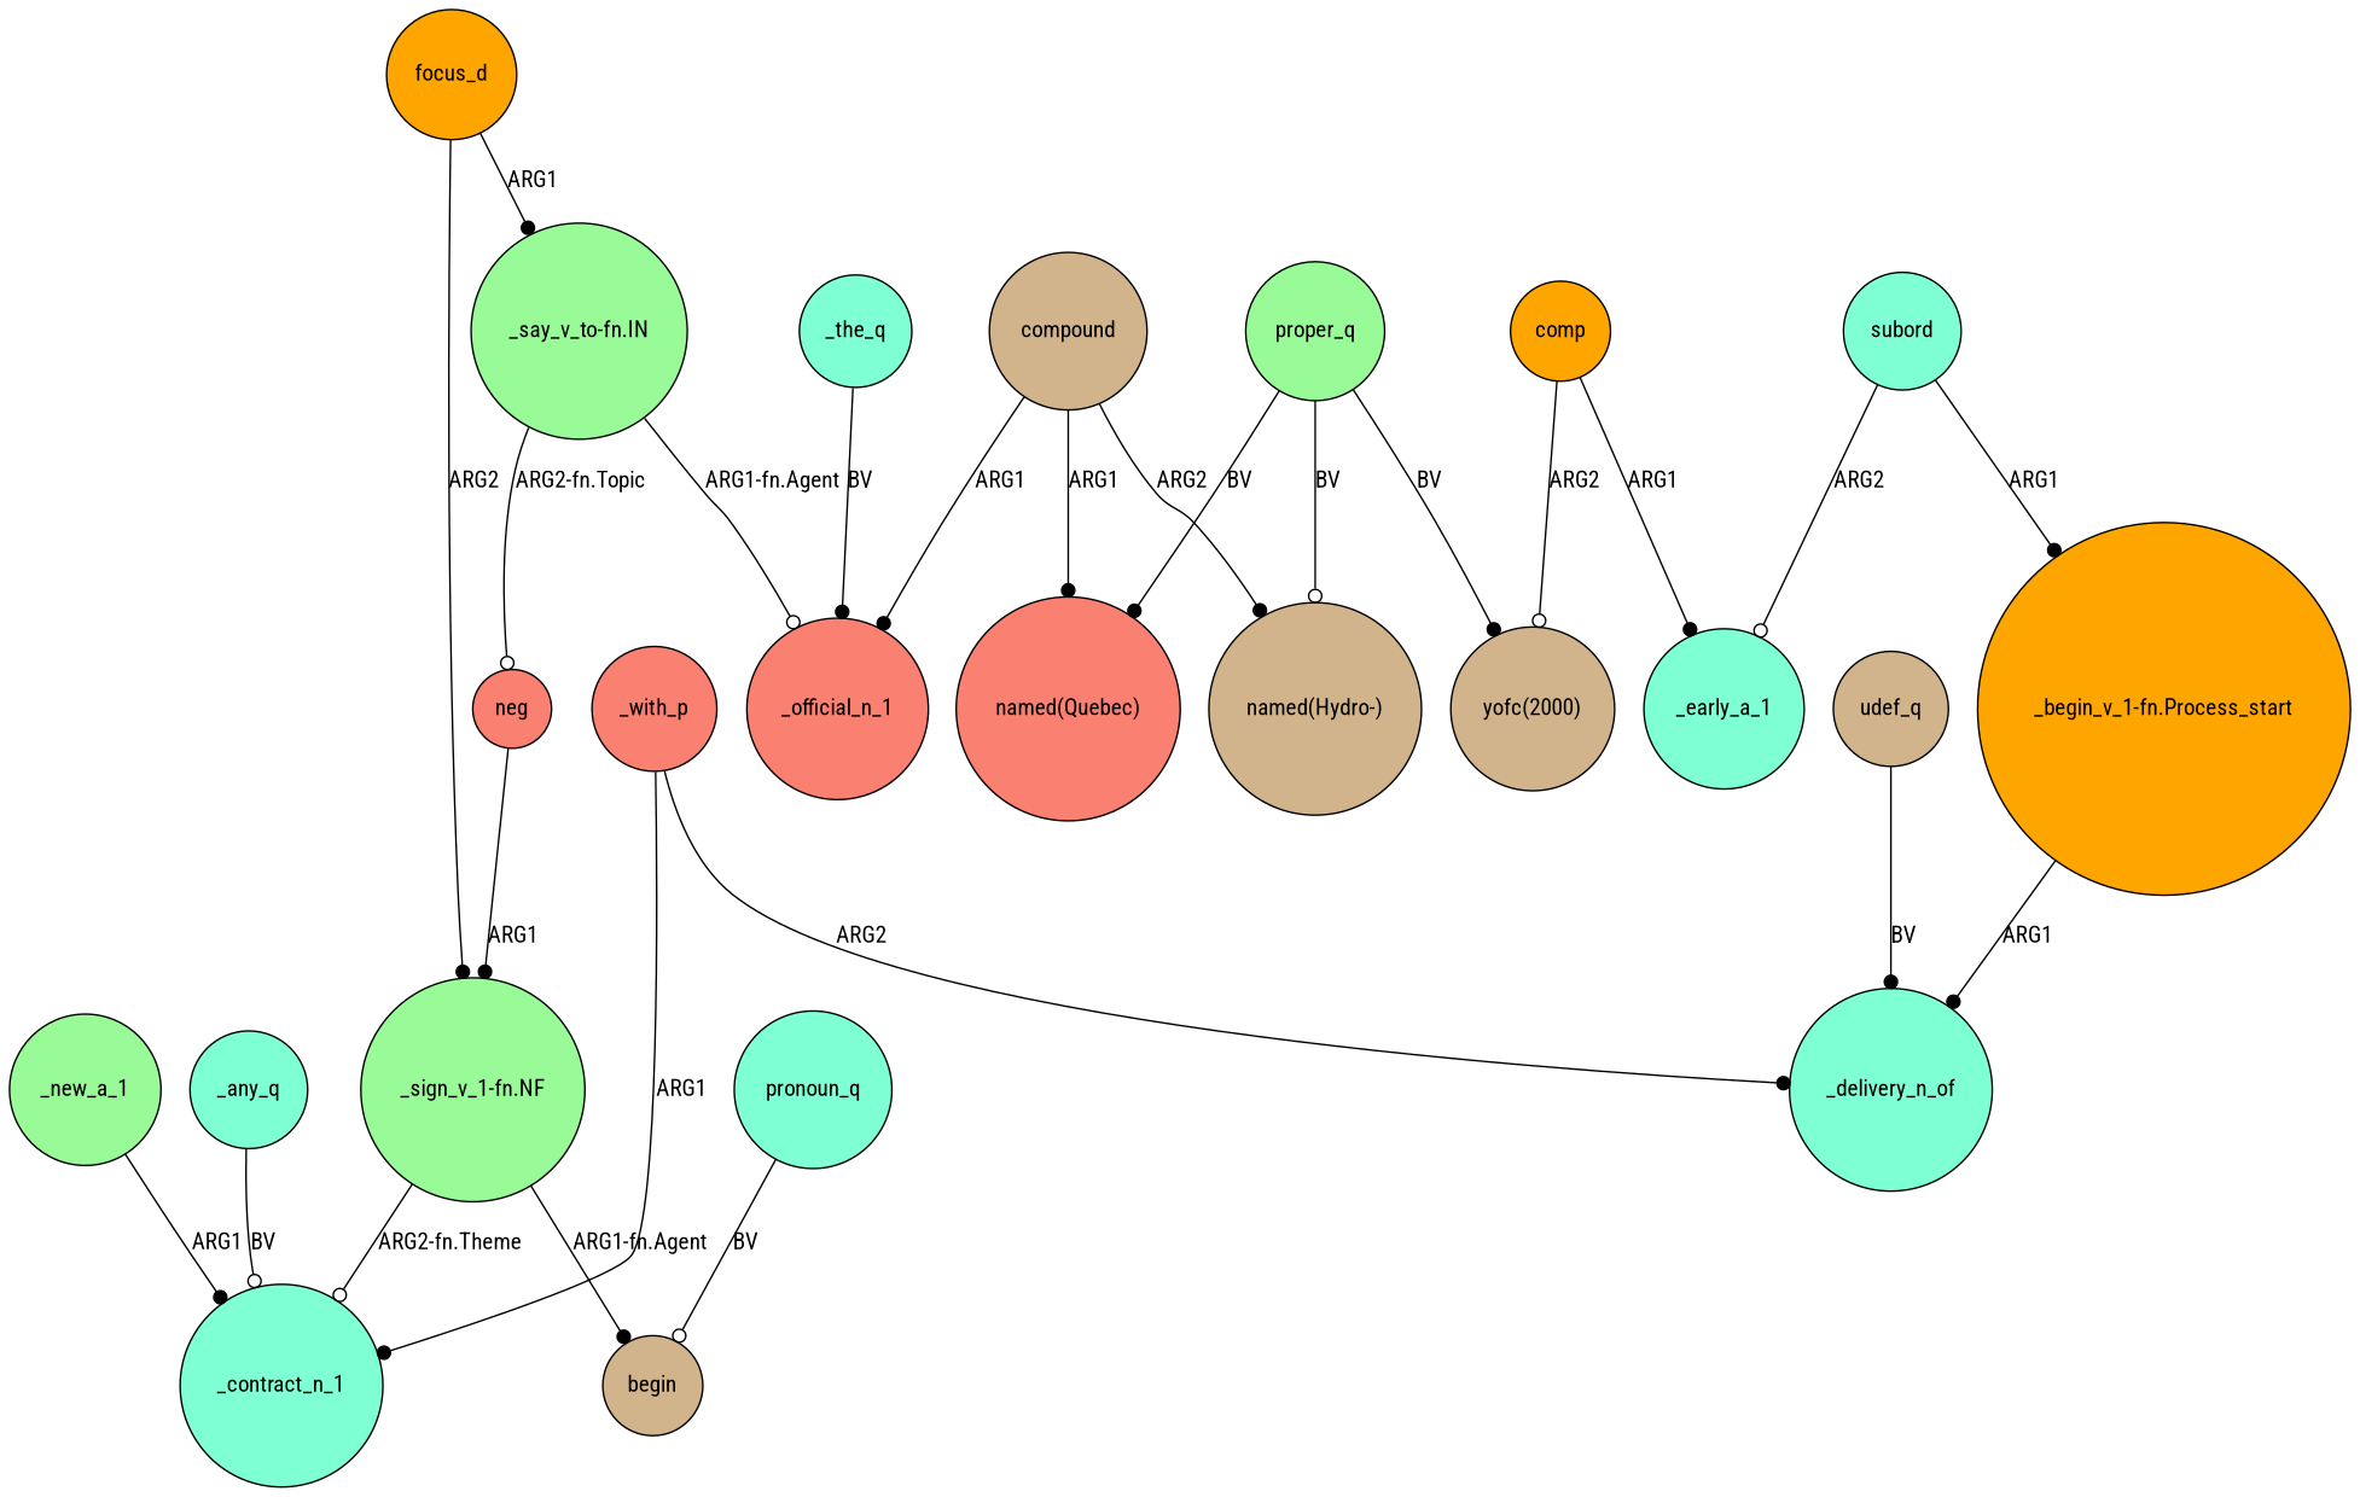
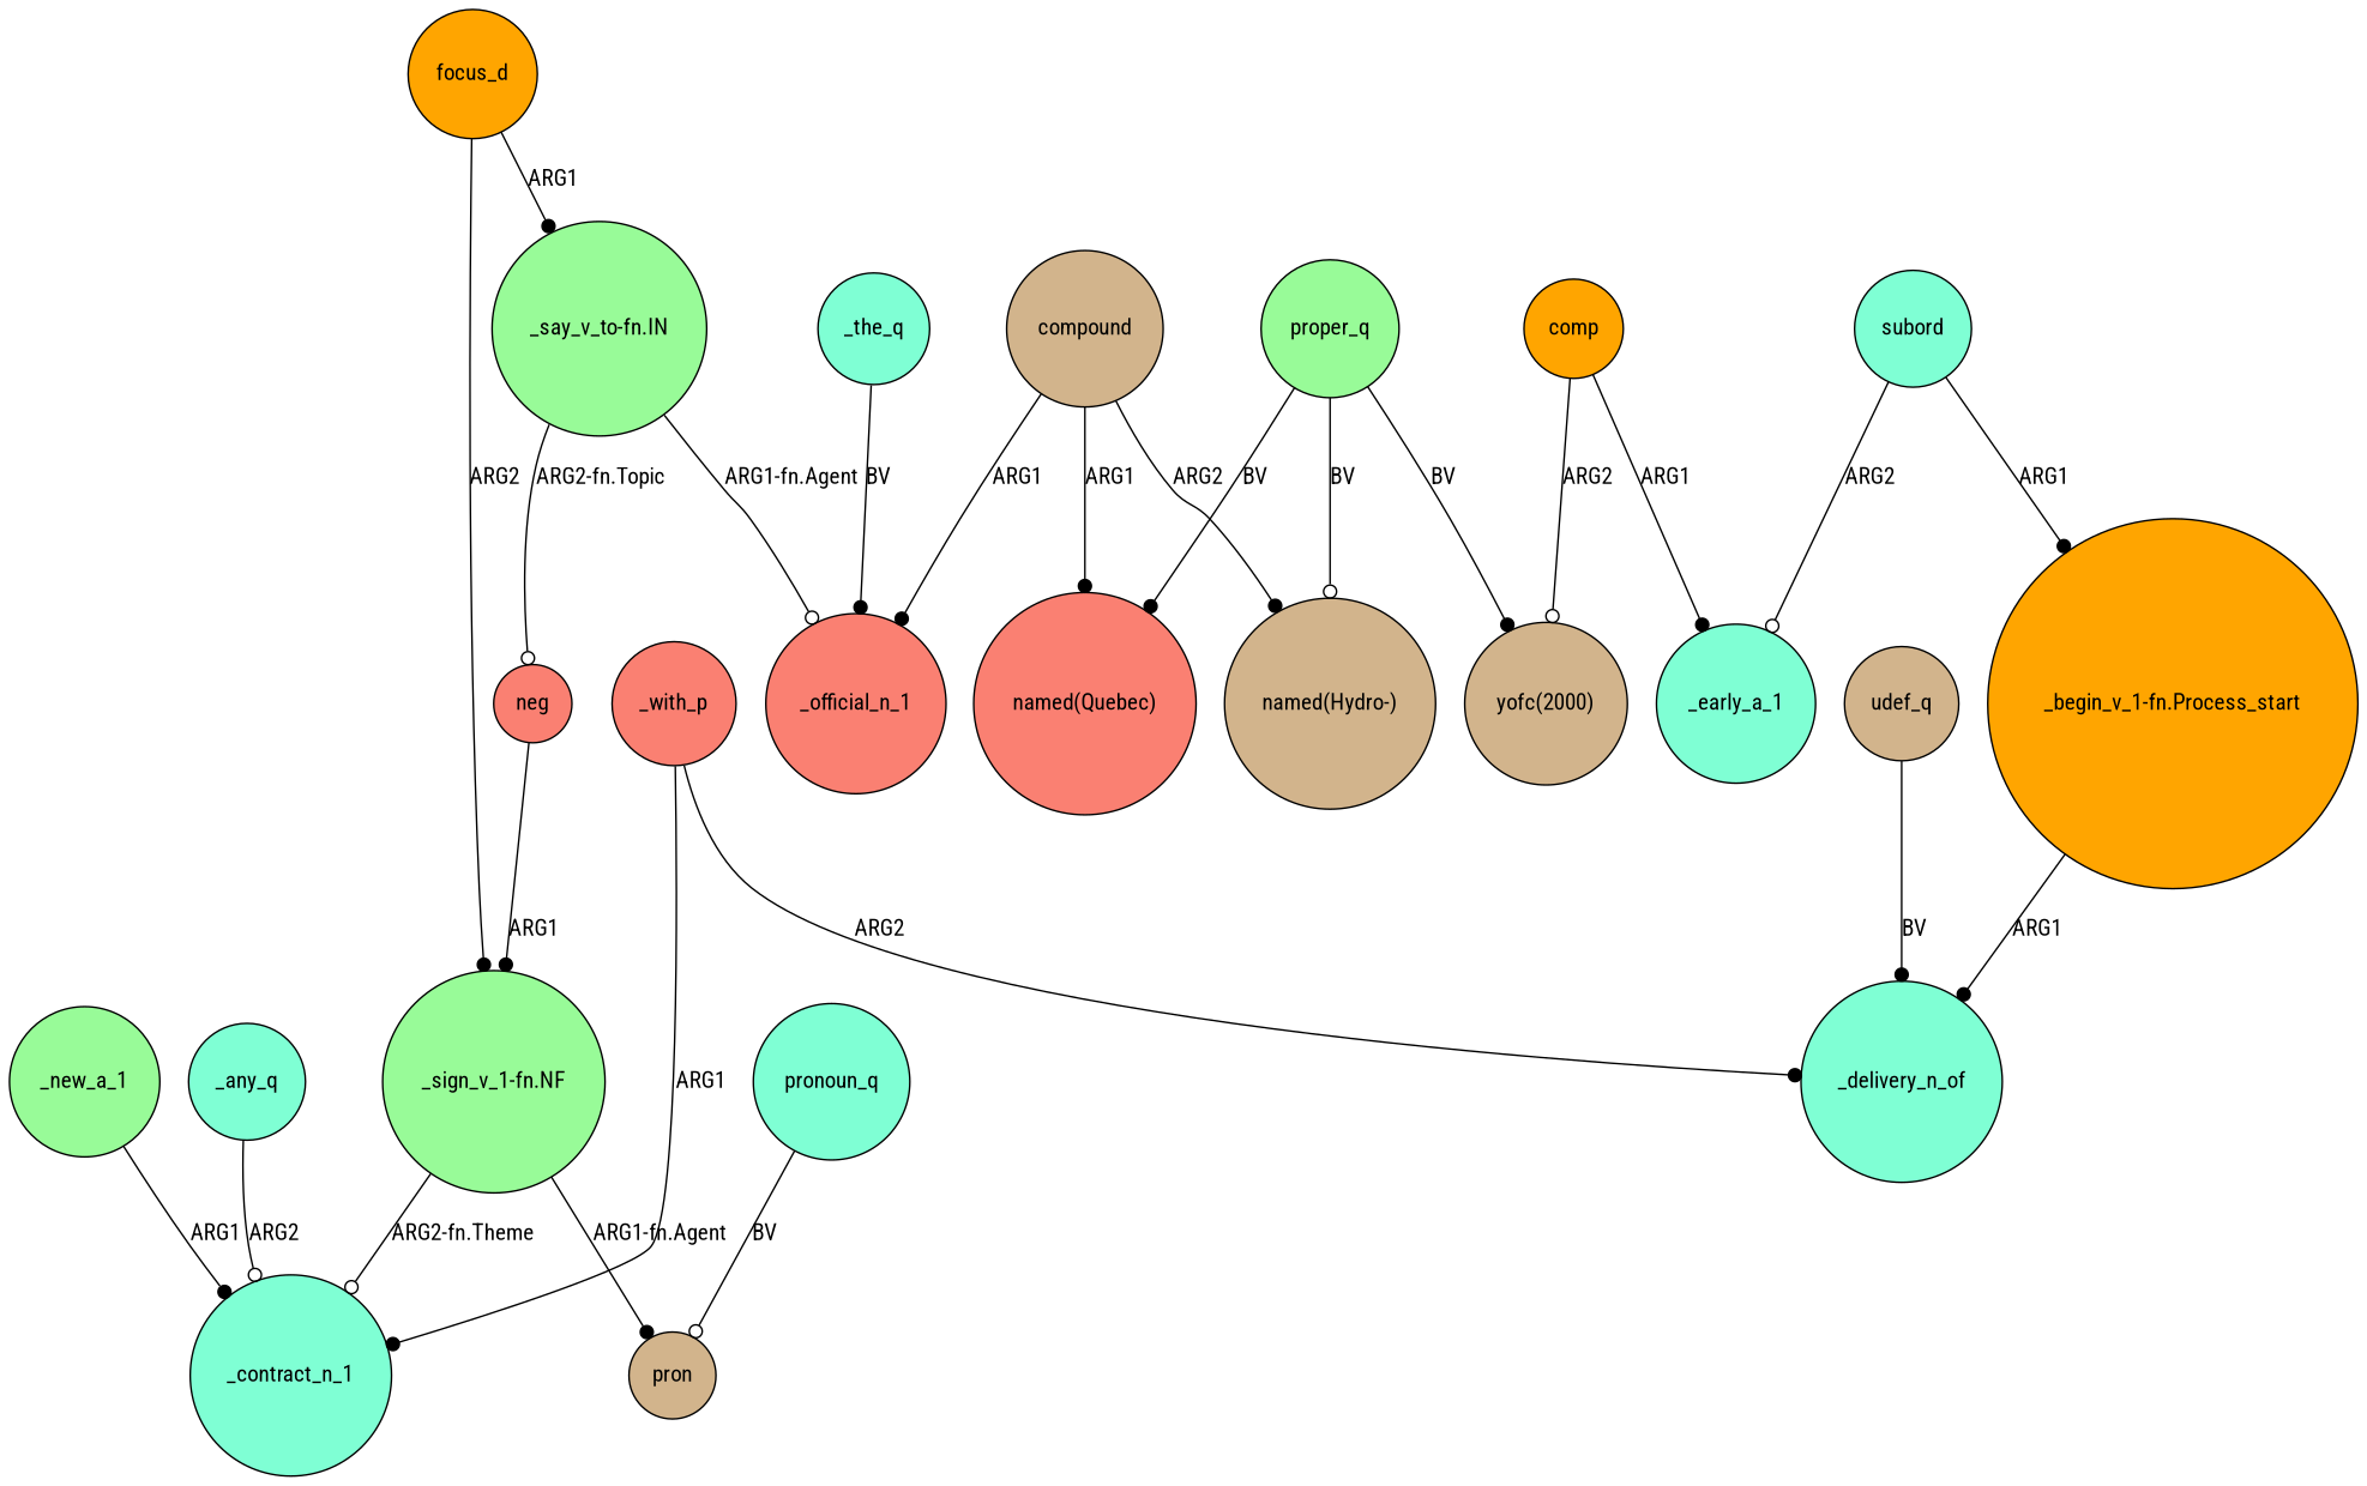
  digraph {
    fontname="Roboto Condensed"
    node [fillcolor=aquamarine fontname="Roboto Condensed" shape=circle style=filled]
    edge [arrowhead=dot fontname="Roboto Condensed"]
    _any_q
    _contract_n_1
    _official_n_1 [fillcolor=salmon]
    _the_q
    udef_q [fillcolor=tan]
    _delivery_n_of
    "_say_v_to-fn.IN" [fillcolor=palegreen]
    neg [fillcolor=salmon]
    "_sign_v_1-fn.NF" [fillcolor=palegreen]
    proper_q [fillcolor=palegreen]
    "named(Quebec)" [fillcolor=salmon]
    "named(Hydro-)" [fillcolor=tan]
    "yofc(2000)" [fillcolor=tan]
    compound [fillcolor=tan]
-   pron [fillcolor=tan label=begin]
+   pron [fillcolor=tan]
    pronoun_q
    _with_p [fillcolor=salmon]
    focus_d [fillcolor=orange]
    "_begin_v_1-fn.Process_start" [fillcolor=orange]
    subord
    _early_a_1
    comp [fillcolor=orange]
    _new_a_1 [fillcolor=palegreen]
-   _any_q -> _contract_n_1 [arrowhead=odot label=BV]
+   _any_q -> _contract_n_1 [arrowhead=odot label=ARG2]
    _the_q -> _official_n_1 [label=BV]
    udef_q -> _delivery_n_of [label=BV]
    "_say_v_to-fn.IN" -> _official_n_1 [arrowhead=odot label="ARG1-fn.Agent"]
    "_say_v_to-fn.IN" -> neg [arrowhead=odot label="ARG2-fn.Topic"]
    neg -> "_sign_v_1-fn.NF" [label=ARG1]
    "_sign_v_1-fn.NF" -> _contract_n_1 [arrowhead=odot label="ARG2-fn.Theme"]
    "_sign_v_1-fn.NF" -> pron [label="ARG1-fn.Agent"]
    proper_q -> "named(Quebec)" [label=BV]
    proper_q -> "named(Hydro-)" [arrowhead=odot label=BV]
    proper_q -> "yofc(2000)" [label=BV]
    compound -> _official_n_1 [label=ARG1]
    compound -> "named(Quebec)" [label=ARG1]
    compound -> "named(Hydro-)" [label=ARG2]
    pronoun_q -> pron [arrowhead=odot label=BV]
    _with_p -> _contract_n_1 [label=ARG1]
    _with_p -> _delivery_n_of [label=ARG2]
    focus_d -> "_say_v_to-fn.IN" [label=ARG1]
    focus_d -> "_sign_v_1-fn.NF" [label=ARG2]
    "_begin_v_1-fn.Process_start" -> _delivery_n_of [label=ARG1]
    subord -> "_begin_v_1-fn.Process_start" [label=ARG1]
    subord -> _early_a_1 [arrowhead=odot label=ARG2]
    comp -> "yofc(2000)" [arrowhead=odot label=ARG2]
    comp -> _early_a_1 [label=ARG1]
    _new_a_1 -> _contract_n_1 [label=ARG1]
  }
